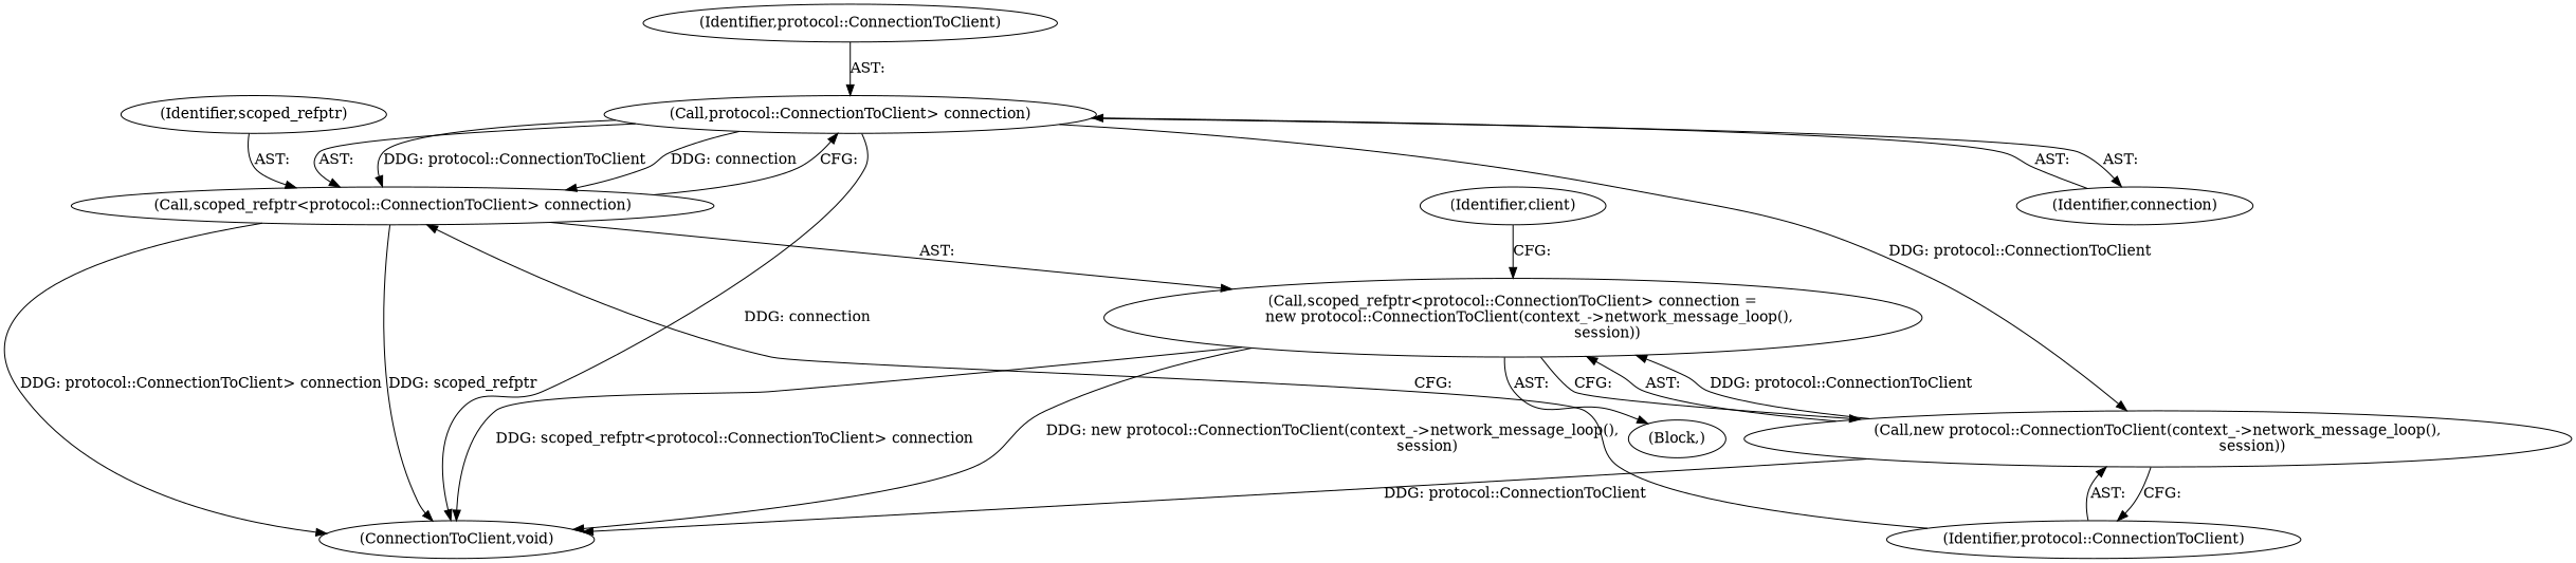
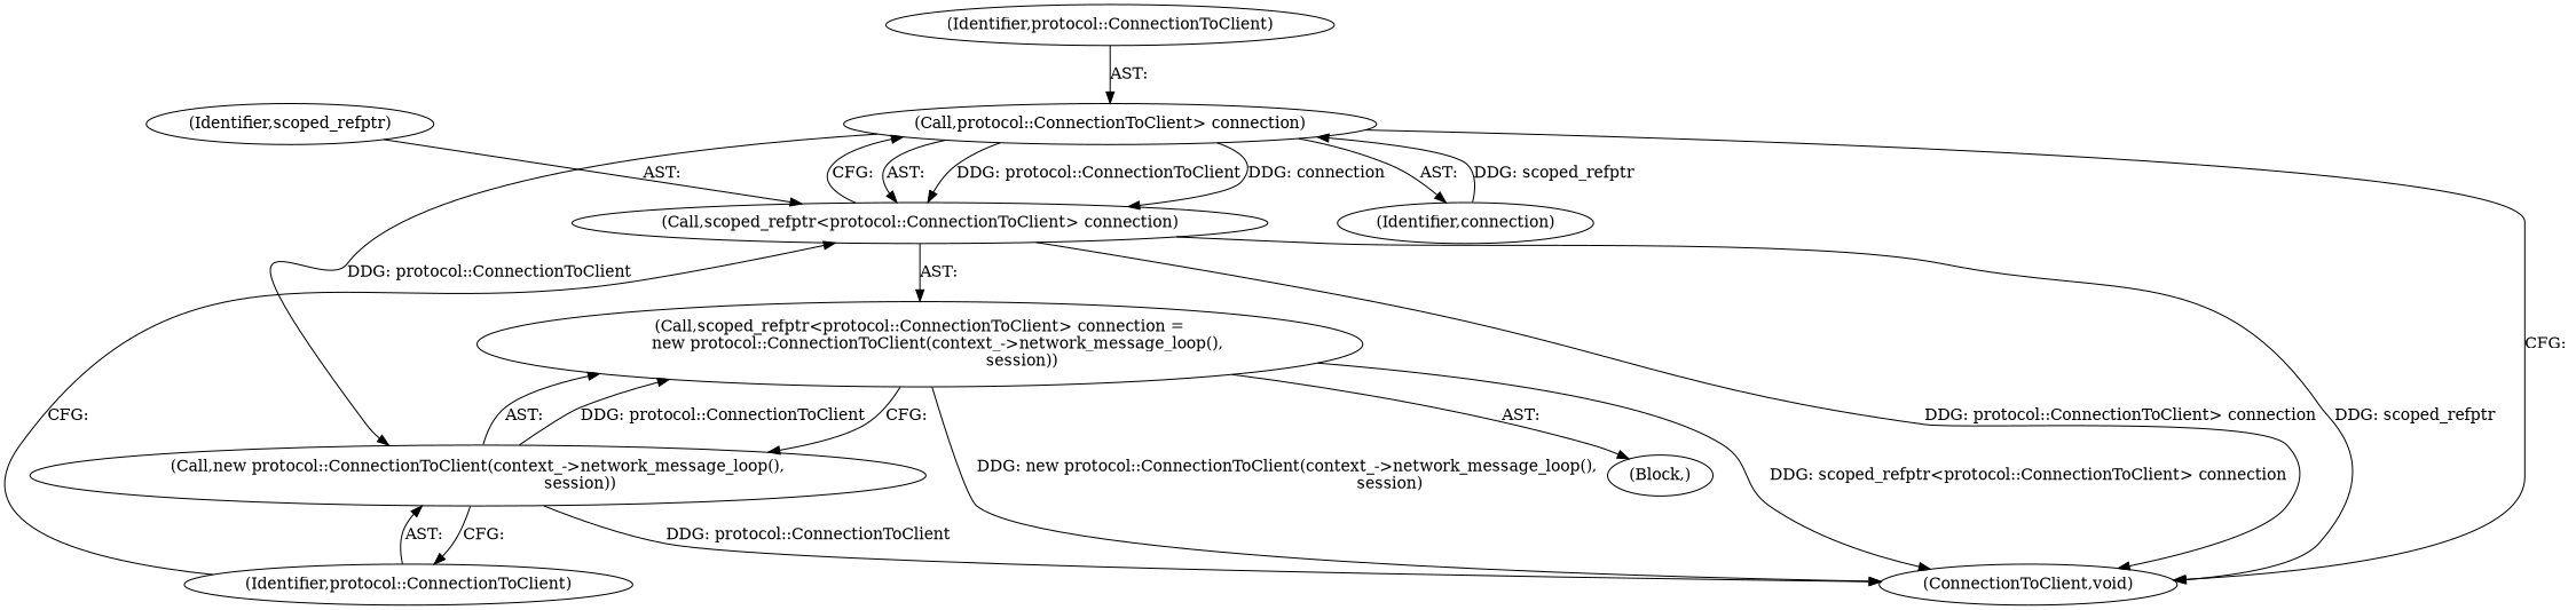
  digraph {
    n1 [label="(Call,protocol::ConnectionToClient> connection)"]
    n2 [label="(Call,scoped_refptr<protocol::ConnectionToClient> connection)"]
    n3 [label="(Call,new protocol::ConnectionToClient(context_->network_message_loop(),\n                                        session))"]
    n4 [label="(ConnectionToClient,void)"]
    n5 [label="(Identifier,connection)"]
    n6 [label="(Call,scoped_refptr<protocol::ConnectionToClient> connection =\n       new protocol::ConnectionToClient(context_->network_message_loop(),\n                                        session))"]
    n7 [label="(Identifier,protocol::ConnectionToClient)"]
    n8 [label="(Block,)"]
    n9 [label="(Identifier,protocol::ConnectionToClient)"]
    n10 [label="(Identifier,scoped_refptr)"]
-   n11 [label="(Identifier,client)"]
    n1 -> n2 [label="AST: "]
    n1 -> n2 [label="DDG: protocol::ConnectionToClient"]
    n1 -> n2 [label="DDG: connection"]
    n1 -> n3 [label="DDG: protocol::ConnectionToClient"]
-   n1 -> n4 [label="DDG: connection"]
+   n1 -> n4 [label="CFG: "]
    n1 -> n5 [label="AST: "]
    n2 -> n1 [label="CFG: "]
    n2 -> n4 [label="DDG: scoped_refptr"]
    n2 -> n4 [label="DDG: protocol::ConnectionToClient> connection"]
    n2 -> n6 [label="AST: "]
    n3 -> n4 [label="DDG: protocol::ConnectionToClient"]
    n3 -> n6 [label="AST: "]
    n3 -> n6 [label="DDG: protocol::ConnectionToClient"]
    n3 -> n7 [label="CFG: "]
-   n5 -> n1 [label="AST: "]
+   n5 -> n1 [label="DDG: scoped_refptr"]
    n6 -> n3 [label="CFG: "]
    n6 -> n4 [label="DDG: scoped_refptr<protocol::ConnectionToClient> connection"]
    n6 -> n4 [label="DDG: new protocol::ConnectionToClient(context_->network_message_loop(),\n                                        session)"]
    n6 -> n8 [label="AST: "]
    n7 -> n2 [label="CFG: "]
    n7 -> n3 [label="AST: "]
    n9 -> n1 [label="AST: "]
    n10 -> n2 [label="AST: "]
-   n11 -> n6 [label="CFG: "]
  }
